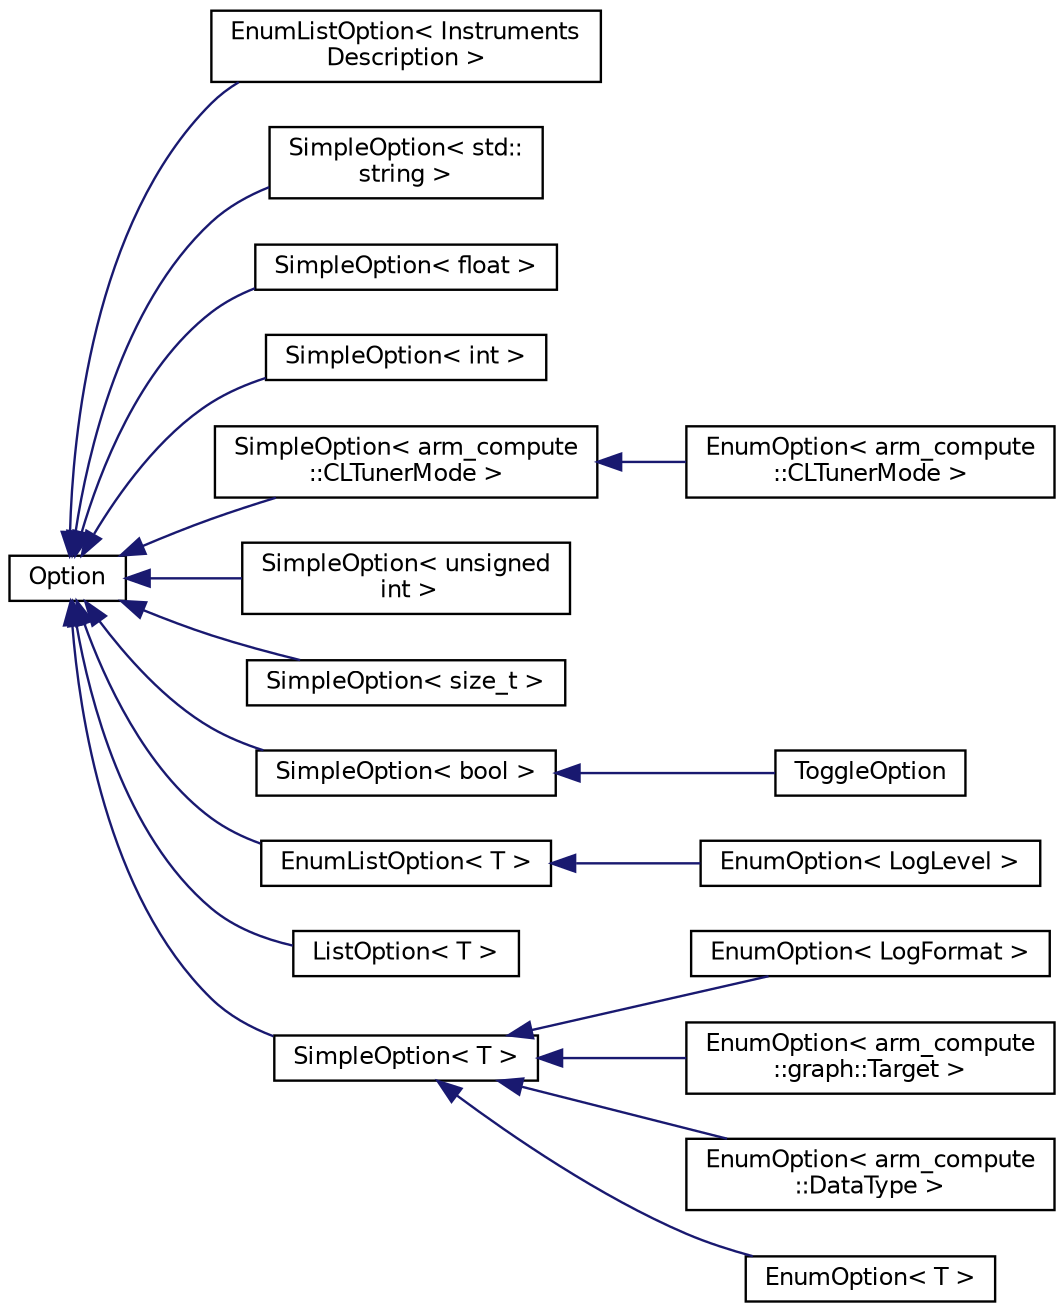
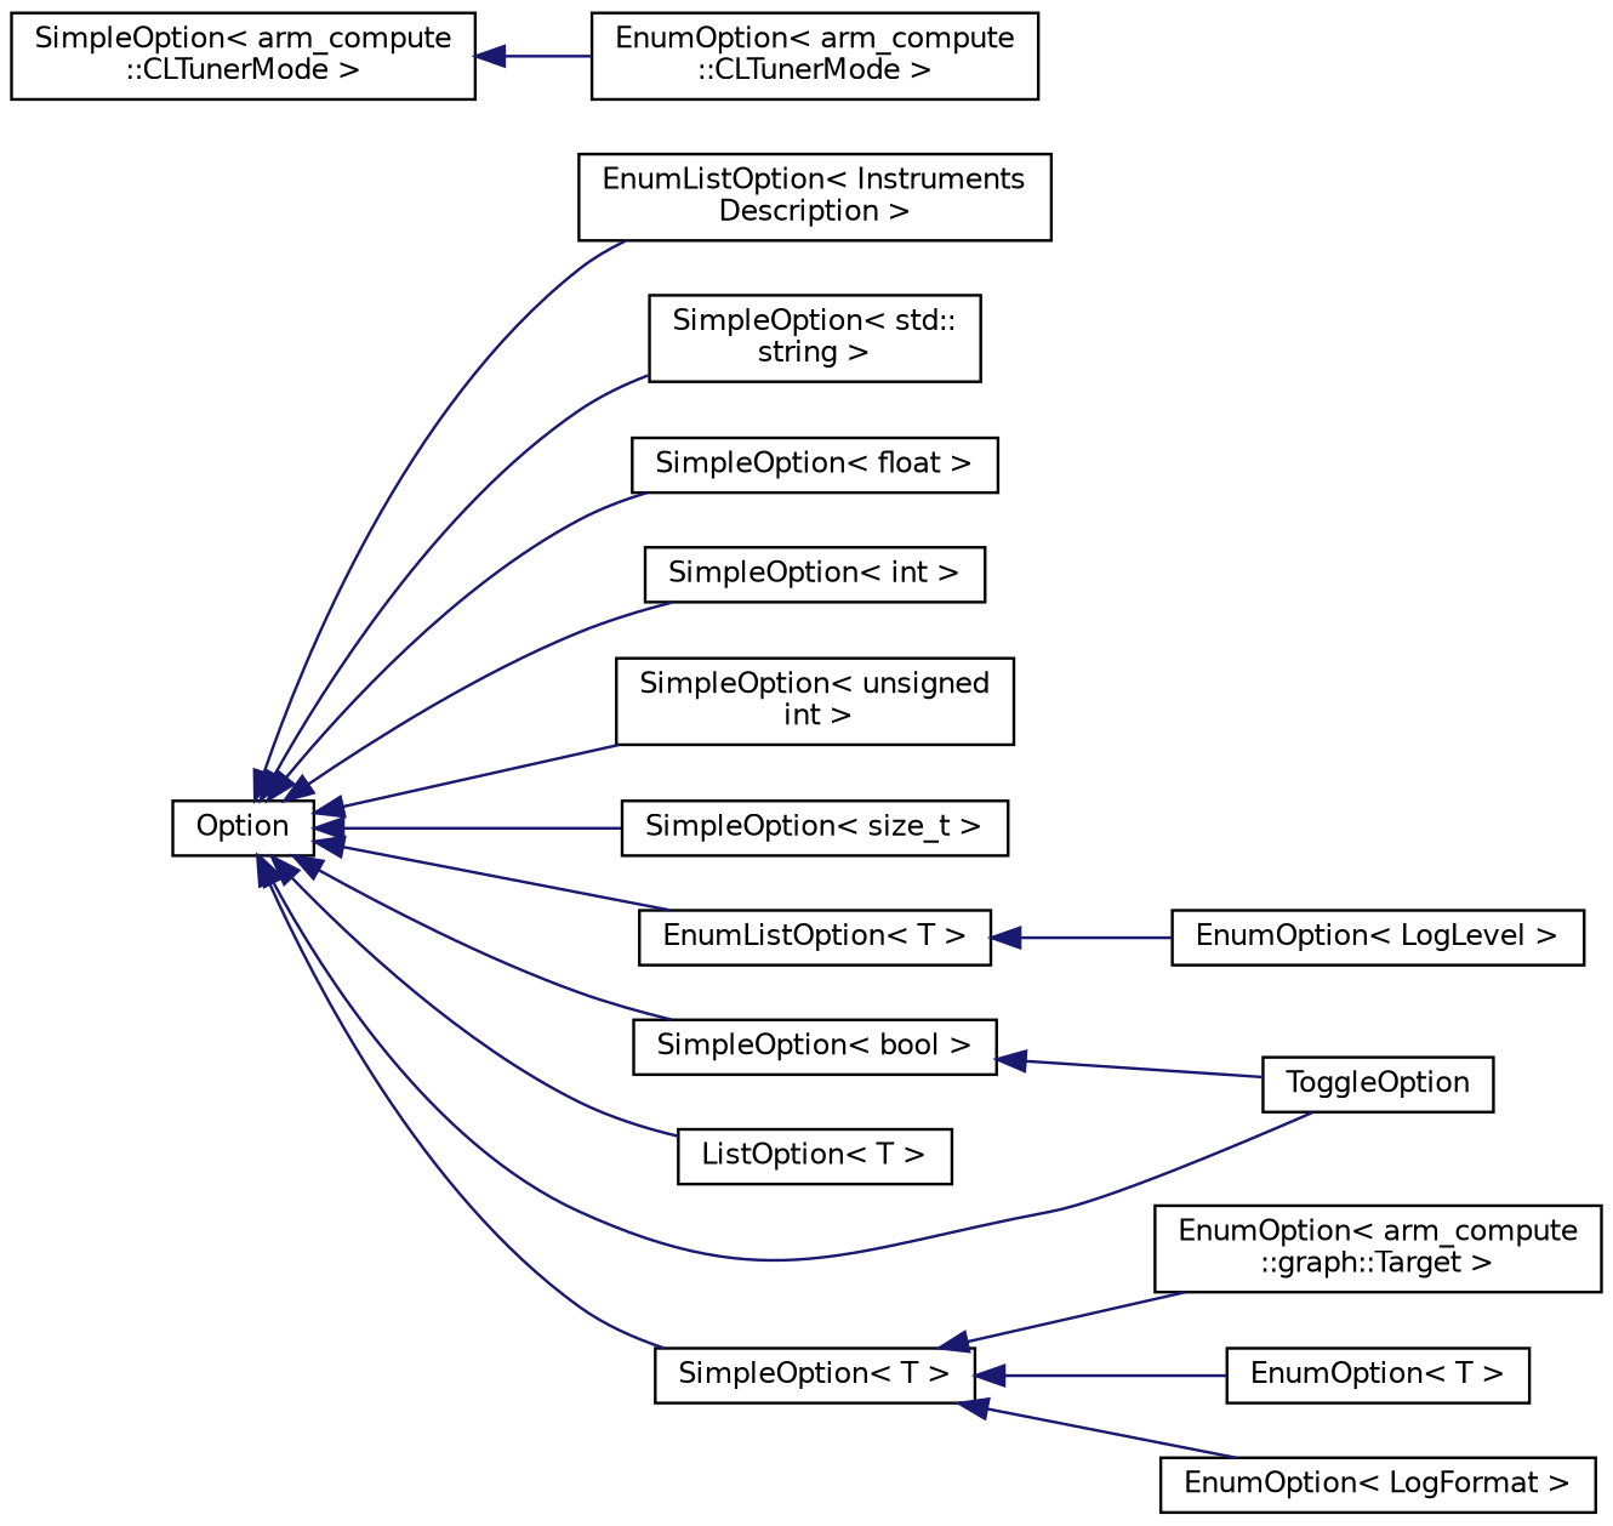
  digraph {
    rankdir=LR
    node [color=black fillcolor=white fontname=Helvetica fontsize=10 shape=record style=filled]
    edge [color=midnightblue dir=back fontname=Helvetica fontsize=10 labelfontname=Helvetica labelfontsize=10 style=solid]
    n1 [height=0.2 label=Option width=0.4]
    n2 [height=0.2 label="EnumListOption\< Instruments\lDescription \>" width=0.4]
    n3 [height=0.2 label="SimpleOption\< std::\lstring \>" width=0.4]
    n4 [height=0.2 label="SimpleOption\< float \>" width=0.4]
    n5 [height=0.2 label="SimpleOption\< int \>" width=0.4]
    n6 [height=0.2 label="SimpleOption\< arm_compute\l::CLTunerMode \>" width=0.4]
    n7 [height=0.2 label="SimpleOption\< unsigned\l int \>" width=0.4]
    n8 [height=0.2 label="SimpleOption\< size_t \>" width=0.4]
    n9 [height=0.2 label="SimpleOption\< bool \>" width=0.4]
    n10 [height=0.2 label="EnumListOption\< T \>" width=0.4]
    n11 [height=0.2 label="ListOption\< T \>" width=0.4]
    n12 [height=0.2 label="SimpleOption\< T \>" width=0.4]
    n13 [height=0.2 label="EnumOption\< arm_compute\l::CLTunerMode \>" width=0.4]
    n14 [height=0.2 label=ToggleOption width=0.4]
    n15 [height=0.2 label="EnumOption\< LogLevel \>" width=0.4]
    n16 [height=0.2 label="EnumOption\< LogFormat \>" width=0.4]
    n17 [height=0.2 label="EnumOption\< arm_compute\l::graph::Target \>" width=0.4]
-   n18 [height=0.2 label="EnumOption\< arm_compute\l::DataType \>" width=0.4]
    n19 [height=0.2 label="EnumOption\< T \>" width=0.4]
    n1 -> n2
    n1 -> n3
    n1 -> n4
    n1 -> n5
-   n1 -> n6
+   n1 -> n14
    n1 -> n7
    n1 -> n8
    n1 -> n9
    n1 -> n10
    n1 -> n11
    n1 -> n12
    n6 -> n13
    n9 -> n14
    n10 -> n15
    n12 -> n16
    n12 -> n17
-   n12 -> n18
    n12 -> n19
  }
